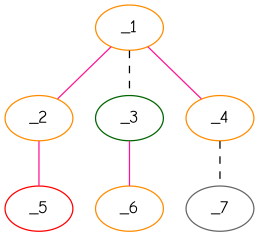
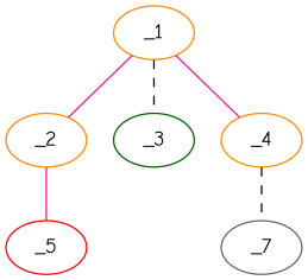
  graph {
    fontname="Comic Neue"
    node [charge=0 chem=1 color=darkorange fontname="Comic Neue" symbol="C  " x=3.7321 y=0.75]
    edge [color=deeppink fontname="Comic Neue" style=solid valence=1]
    _1 [y=0.25]
    _2 [x=4.5981]
    _3 [color=darkgreen x=2.866]
    _4 [y=-0.75]
    _5 [chem=4 color=red symbol="N  " x=5.4641 y=1.25]
-   _6 [chem=4 symbol="N  " x=2 y=1.25]
    _7 [chem=4 color=gray40 symbol="N  " x=2.866 y=-1.25]
    _1 -- _2
    _1 -- _3 [color=black style=dashed]
    _1 -- _4 [valence=2]
    _2 -- _5 [valence=3]
-   _3 -- _6 [valence=3]
    _4 -- _7 [color=black style=dashed]
  }
